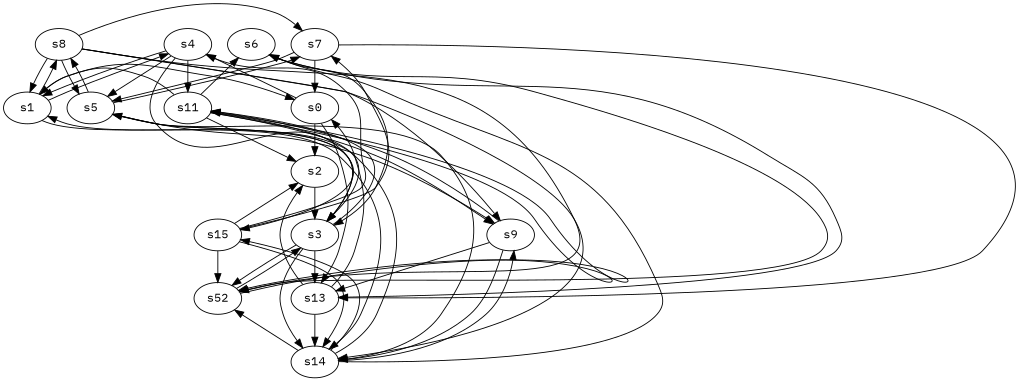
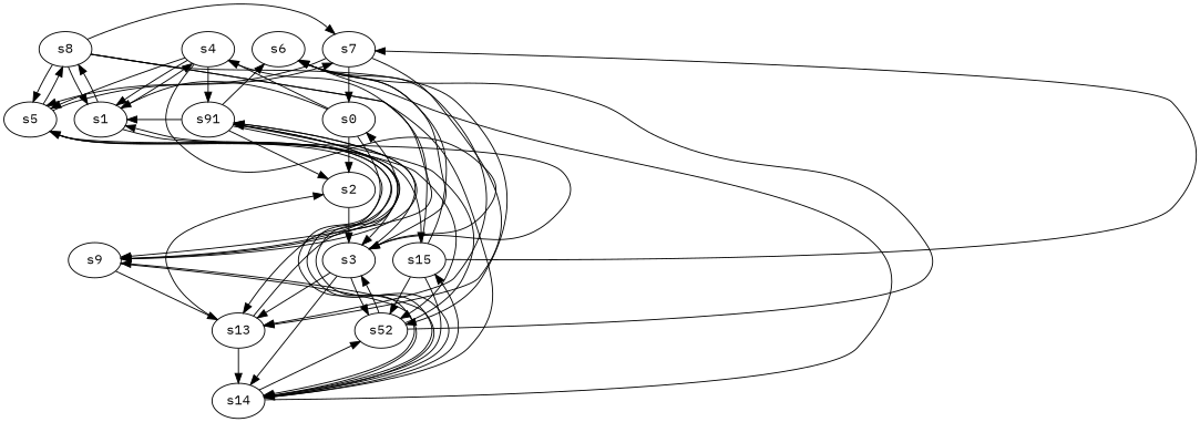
  digraph {
    fontname="IBM Plex Mono"
    node [fontname="IBM Plex Mono" player=0]
    edge [fontname="IBM Plex Mono"]
    s0 [player=1]
    s1
    s2 [player=1]
    s13
    s4 [player=1]
    s8 [player=1]
    s14
    s3
    s5 [player=1]
-   s11 [player=1]
+   s11 [player=1 label=s91]
    n11 [label=s52]
    s7
    s9
    n14 [label=s15]
    s6 [player=1]
-   s1 -> s0 [constraint="time == 3 || time == 9 || time == 14 || time == 16 || time == 20"]
+   s0 -> s1 [constraint="time == 3 || time == 9 || time == 14 || time == 16 || time == 20"]
    s0 -> s2
    s0 -> s13 [constraint="time % 3 == 0 || time % 4 == 3"]
    s0 -> s4 [constraint="!(time % 4 == 2)"]
    s1 -> s4 [constraint="!(time % 2 == 1)"]
    s1 -> s8 [constraint="time % 6 == 2"]
    s1 -> s14 [constraint="time % 5 == 4 || time % 4 == 2"]
    s2 -> s3
    s13 -> s0 [constraint="time == 10"]
    s13 -> s2 [constraint="time % 3 == 2 || time % 3 == 0"]
    s13 -> s14
    s4 -> s1 [constraint="time % 6 == 2"]
    s4 -> s3 [constraint="time % 2 == 1 || time % 5 == 2"]
    s4 -> s5 [constraint="time == 3 || time == 5 || time == 14"]
    s4 -> s11
    s8 -> s1
    s8 -> s14 [constraint="time % 5 == 2 || time % 5 == 1"]
    s8 -> s5
    s8 -> n11 [constraint="time == 1 || time == 8 || time == 18"]
    s8 -> s7 [constraint="!(time % 4 == 3)"]
    s8 -> s9 [constraint="time == 1 || time == 5 || time == 6 || time == 20"]
    s14 -> s1 [constraint="time == 4 || time == 16"]
    s14 -> s5 [constraint="time % 2 == 1 && time % 4 == 1"]
    s14 -> n11 [constraint="time % 3 == 2 && time % 4 == 1"]
    s14 -> s9 [constraint="time % 4 == 3 && time % 5 == 4"]
    s14 -> n14 [constraint="time % 5 == 3"]
    s14 -> s6 [constraint="!(time % 5 == 2)"]
    s3 -> s13
    s3 -> s14 [constraint="time % 2 == 1"]
    s3 -> s5 [constraint="!(time % 5 == 3)"]
    s3 -> s11 [constraint="time % 2 == 1 || time % 5 == 3"]
    s3 -> n11
    s5 -> s8 [constraint="!(time % 2 == 1)"]
    s5 -> s7 [constraint="!(time % 2 == 0)"]
    s5 -> s9 [constraint="!(time % 2 == 1)"]
    s5 -> n14 [constraint="!(time % 2 == 1)"]
    s11 -> s1 [constraint="time == 5 || time == 6"]
    s11 -> s2 [constraint="time == 9 || time == 19"]
    s11 -> s3 [constraint="!(time % 4 == 0)"]
    s11 -> n11 [constraint="!(time % 2 == 1)"]
    s11 -> s9 [constraint="!(time % 5 == 1)"]
    s11 -> s6 [constraint="time % 5 == 4"]
    n11 -> s3 [constraint="time % 5 == 2 || time % 3 == 0"]
    n11 -> s11 [constraint="time % 7 == 6"]
    n11 -> s6 [constraint="time % 5 == 2 || time % 3 == 2"]
    s7 -> s0
    s7 -> s13 [constraint="!(time % 3 == 2)"]
    s7 -> s5 [constraint="time % 2 == 0 && time % 4 == 2"]
    s9 -> s13
    s9 -> s14 [constraint="time % 4 == 3 || time % 2 == 1"]
    s9 -> s11 [constraint="time % 4 == 0 && time % 3 == 0"]
    n14 -> s4 [constraint="time % 3 == 1 && time % 5 == 4"]
    n14 -> s14 [constraint="time % 5 == 3 || time % 2 == 0"]
    n14 -> n11
    n14 -> s7 [constraint="time % 4 == 0 && time % 3 == 1"]
-   n14 -> s2 [constraint="time % 2 == 1 || time % 2 == 1"]
+   n14 -> s6 [constraint="time % 2 == 1 || time % 2 == 1"]
    s6 -> s13 [constraint="!(time % 5 == 0)"]
    s6 -> s3 [constraint="time % 3 == 0"]
  }
